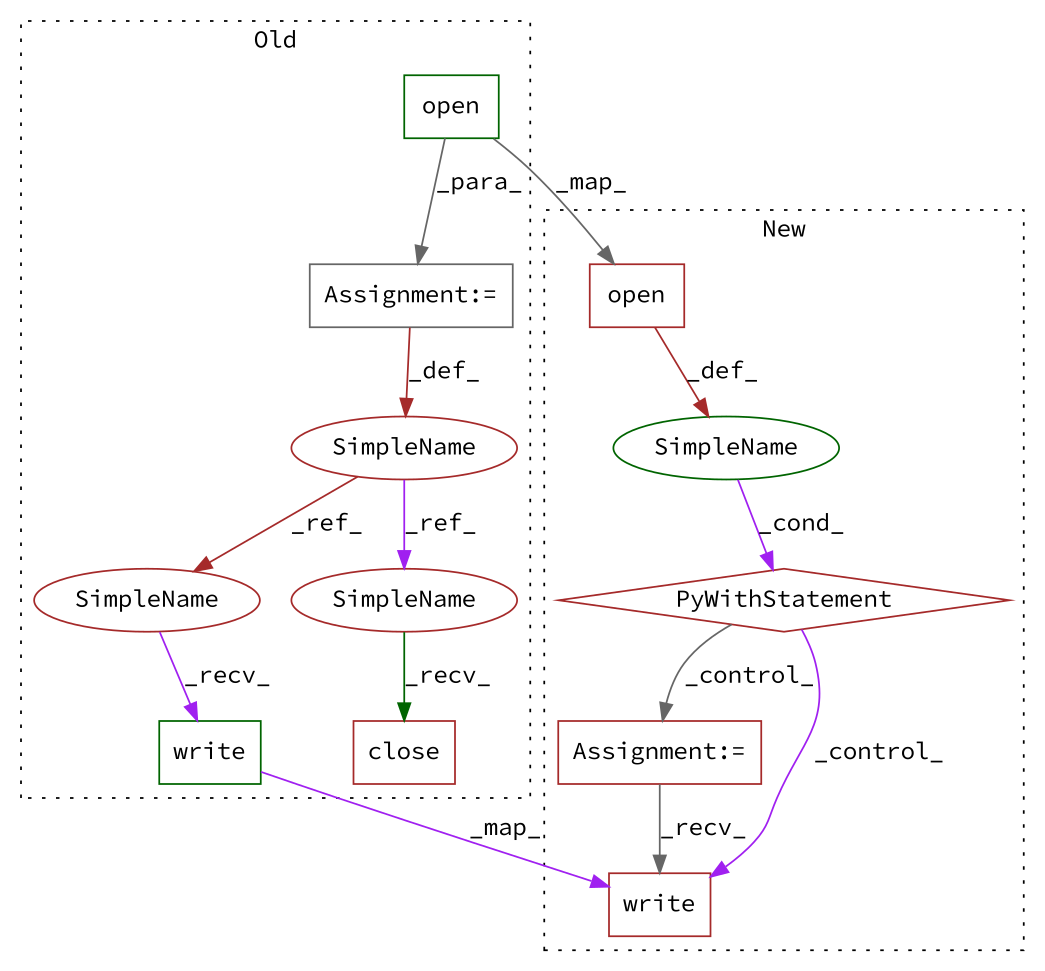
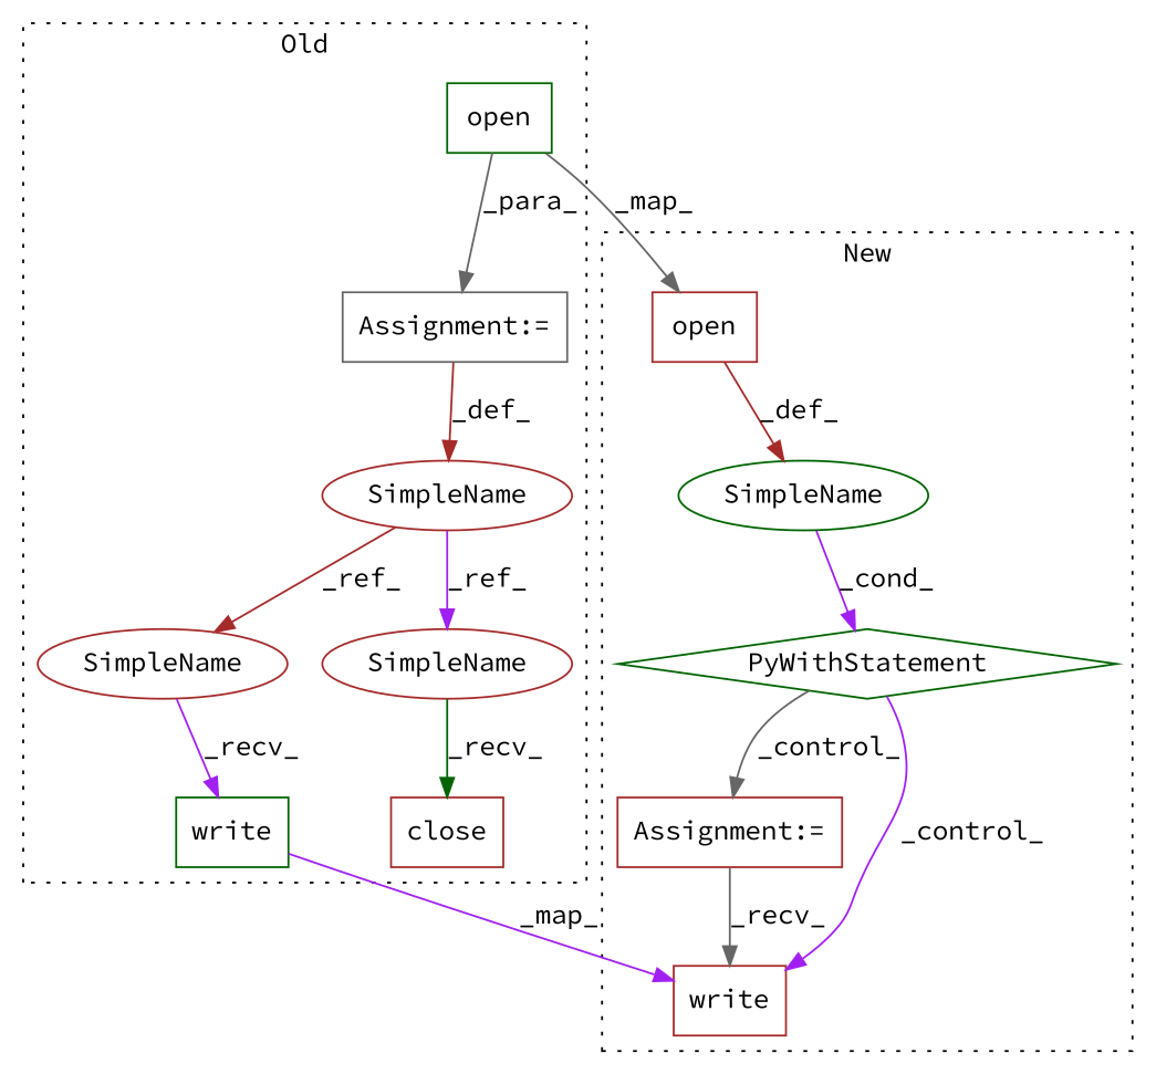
  digraph {
    fontname="Source Code Pro"
    node [a=32 l=1 shape=box color=brown fontname="Source Code Pro"]
    edge [color=purple fontname="Source Code Pro"]
    n1 [l=7 label=close s=1708]
    n2 [a=7 label="Assignment:=" s=1573 color=gray40]
    n3 [l="5,1" label=open s="1574,1619" color=darkgreen]
    n4 [l="6,1" label=write s="1632,1661" color=darkgreen]
    n5 [a=42 label=SimpleName s=1572 shape=ellipse]
    n6 [a=42 label=SimpleName s=1630 shape=ellipse]
    n7 [a=42 label=SimpleName s=1706 shape=ellipse]
-   n8 [a=104 l="10,2" label=PyWithStatement s="1633,1689" shape=diamond]
+   n8 [a=104 l="10,2" label=PyWithStatement s="1633,1689" shape=diamond color=darkgreen]
    n9 [a=7 l=2 label="Assignment:=" s=1707]
    n10 [a=42 label=SimpleName shape=ellipse color=darkgreen l=""]
    n11 [l="5,1" label=open s="1643,1688"]
    n12 [l="6,1" label=write s="1724,1753"]
    subgraph cluster_1 {
      label=Old
      style=dotted
      n1
      n2
      n3
      n4
      n5
      n6
      n7
    }
    subgraph cluster_2 {
      label=New
      style=dotted
      n8
      n9
      n10
      n11
      n12
    }
    n2 -> n5 [label=_def_ color=brown]
    n3 -> n2 [label=_para_ color=gray40]
    n3 -> n11 [label=_map_ color=gray40]
    n4 -> n12 [label=_map_]
    n5 -> n6 [label=_ref_ color=brown]
    n5 -> n7 [label=_ref_]
    n6 -> n4 [label=_recv_]
    n7 -> n1 [label=_recv_ color=darkgreen]
    n8 -> n9 [label=_control_ color=gray40]
    n8 -> n12 [label=_control_]
    n9 -> n12 [label=_recv_ color=gray40]
    n10 -> n8 [label=_cond_]
    n11 -> n10 [label=_def_ color=brown]
  }
